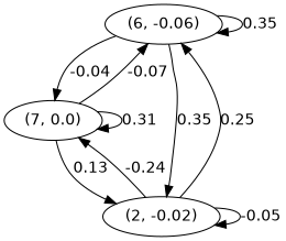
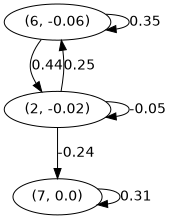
  digraph {
    fontname="DejaVu Sans"
    node [fontname="DejaVu Sans"]
    edge [fontname="DejaVu Sans"]
    n1 [label="(6, -0.06)"]
    n2 [label="(7, 0.0)"]
    n3 [label="(2, -0.02)"]
    n1 -> n1 [label=0.35]
-   n1 -> n2 [label=-0.04]
-   n1 -> n3 [label=0.35]
-   n2 -> n1 [label=-0.07]
+   n1 -> n3 [label=0.44]
    n2 -> n2 [label=0.31]
-   n2 -> n3 [label=0.13]
    n3 -> n1 [label=0.25]
    n3 -> n2 [label=-0.24]
    n3 -> n3 [label=-0.05]
  }
